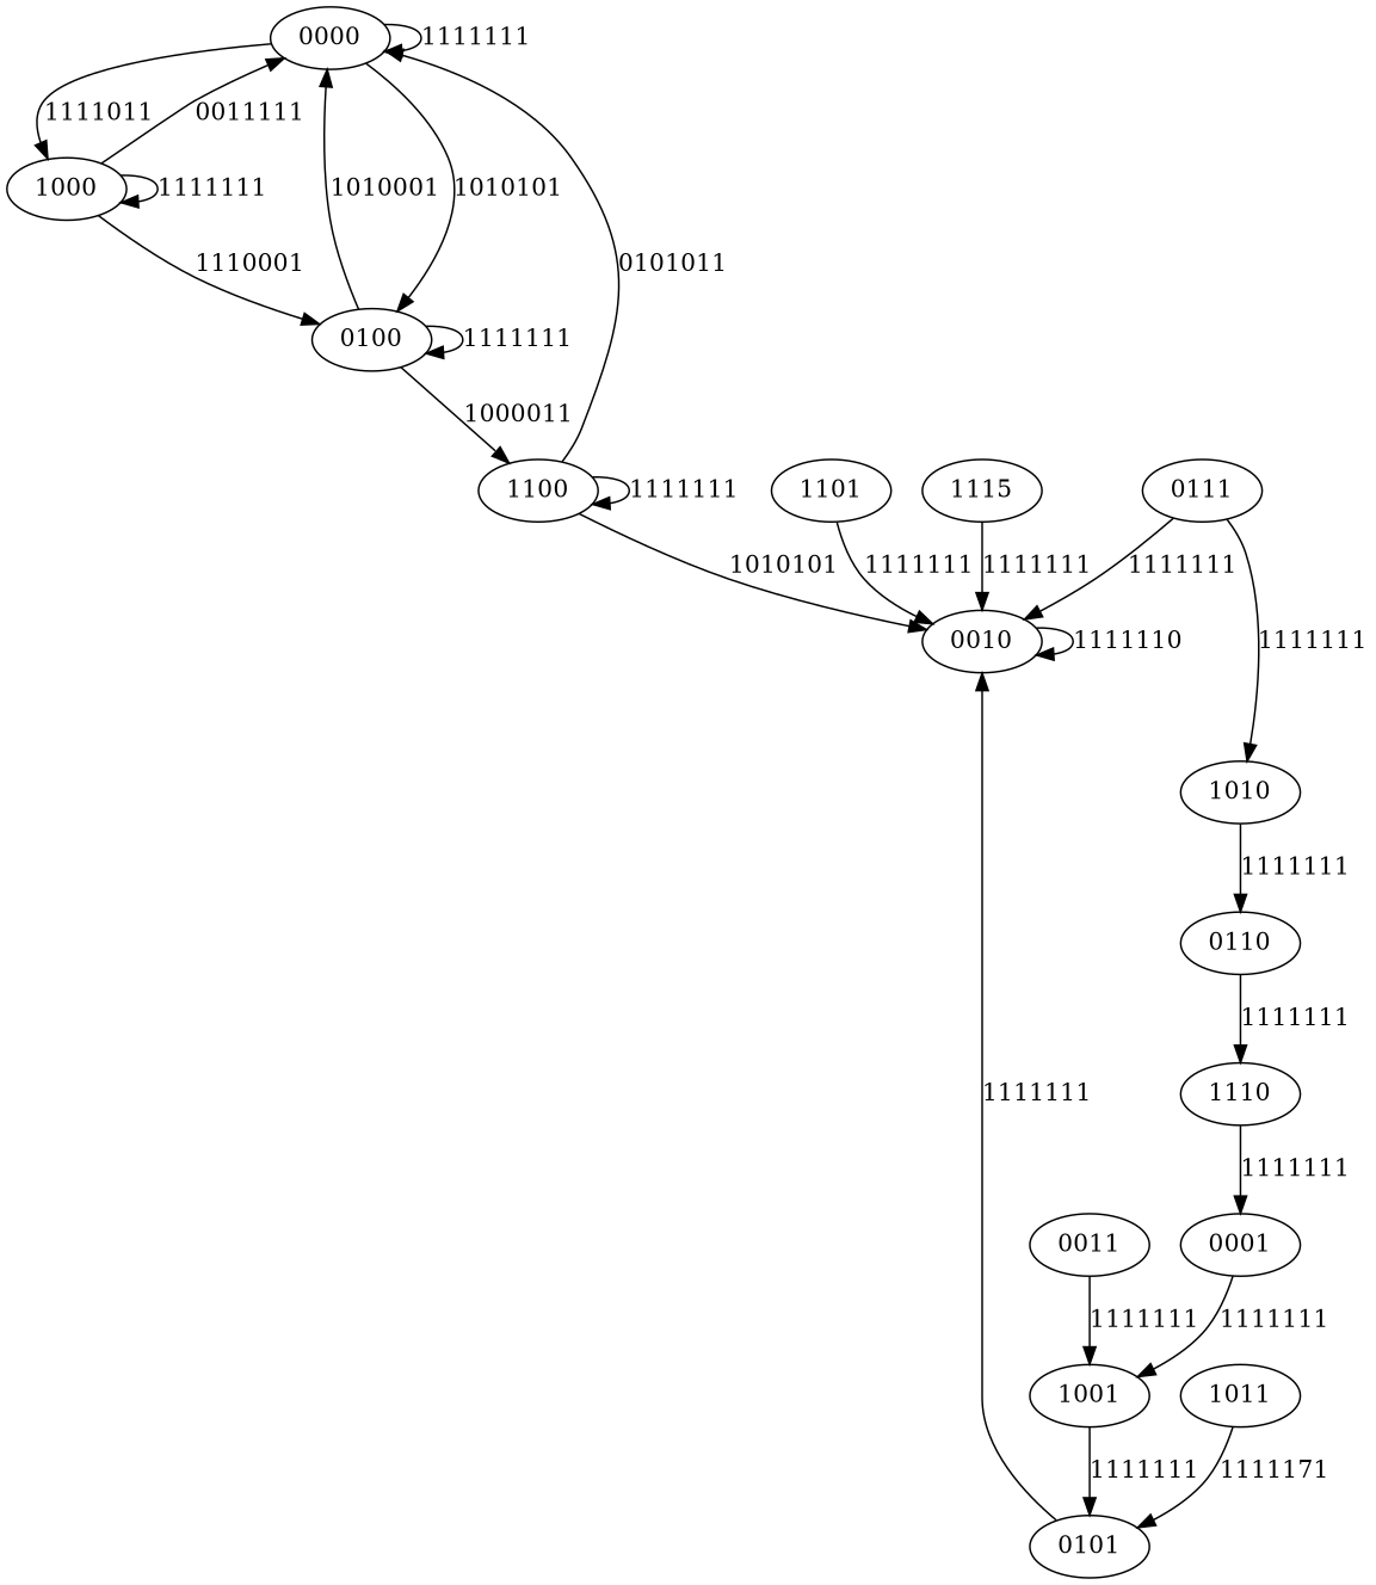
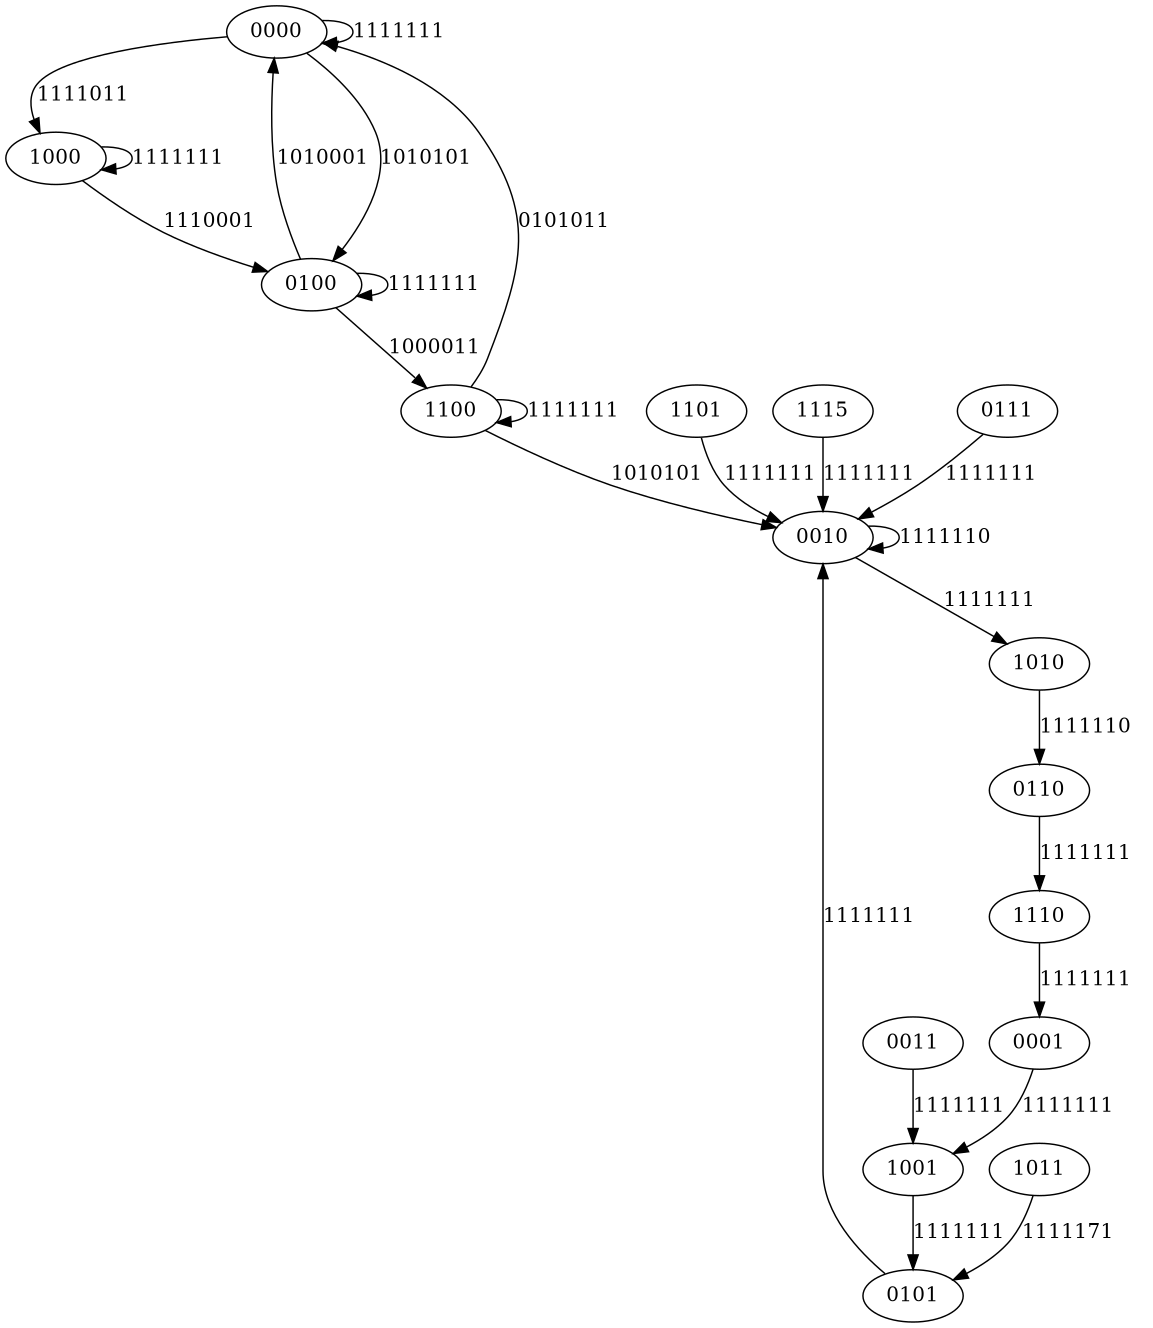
  strict digraph {
    0000
    0100
    1000
    1100
    0010
    1010
    0110
    1110
    0001
    1001
    0101
    1101
    0111
    n14 [label=1115]
    0011
    1011
    0000 -> 0000 [label=1111111]
    0000 -> 0100 [label=1010101]
    0000 -> 1000 [label=1111011]
    0100 -> 0000 [label=1010001]
    0100 -> 0100 [label=1111111]
    0100 -> 1100 [label=1000011]
-   1000 -> 0000 [label=0011111]
    1000 -> 0100 [label=1110001]
    1000 -> 1000 [label=1111111]
    1100 -> 0000 [label=0101011]
    1100 -> 1100 [label=1111111]
    1100 -> 0010 [label=1010101]
    0010 -> 0010 [label=1111110]
-   0111 -> 1010 [label=1111111]
-   1010 -> 0110 [label=1111111]
+   0010 -> 1010 [label=1111111]
+   1010 -> 0110 [label=1111110]
    0110 -> 1110 [label=1111111]
    1110 -> 0001 [label=1111111]
    0001 -> 1001 [label=1111111]
    1001 -> 0101 [label=1111111]
    0101 -> 0010 [label=1111111]
    1101 -> 0010 [label=1111111]
    0111 -> 0010 [label=1111111]
    n14 -> 0010 [label=1111111]
    0011 -> 1001 [label=1111111]
    1011 -> 0101 [label=1111171]
  }
